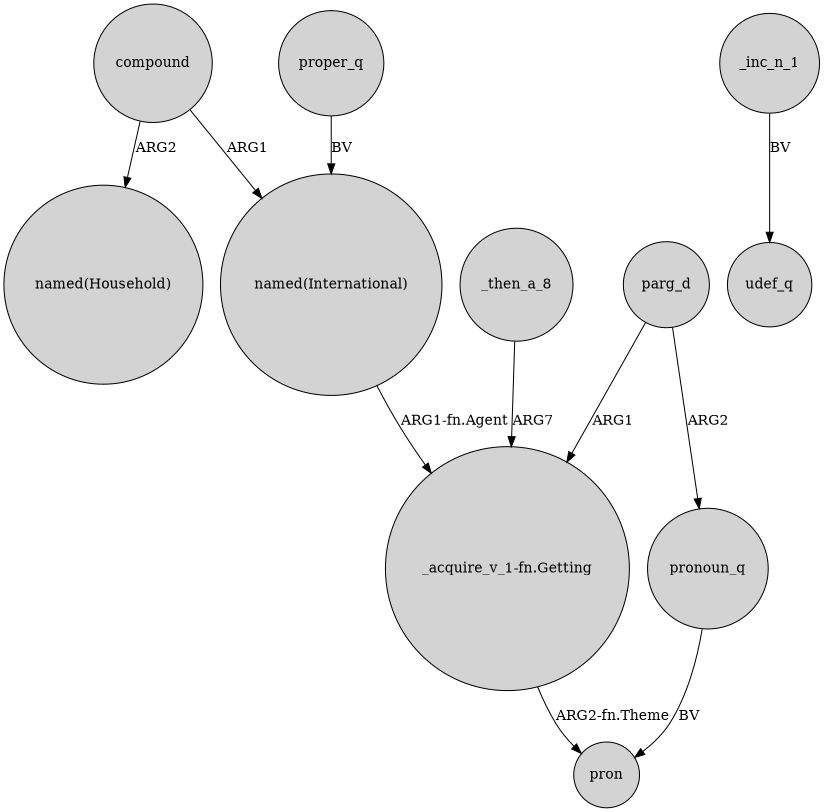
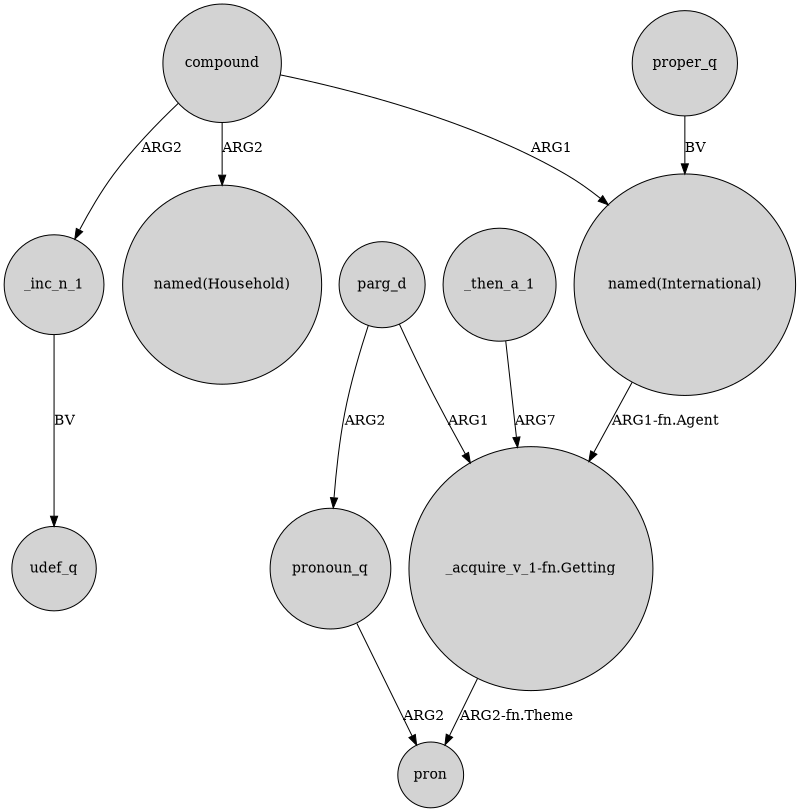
  digraph {
    node [shape=circle style=filled]
    compound
    "named(International)"
    _inc_n_1
    "named(Household)"
    "_acquire_v_1-fn.Getting"
    udef_q
-   _then_a_1 [label=_then_a_8]
+   _then_a_1
    pron
    proper_q
    parg_d
    pronoun_q
    compound -> "named(International)" [label=ARG1]
+   compound -> _inc_n_1 [label=ARG2]
    compound -> "named(Household)" [label=ARG2]
    "named(International)" -> "_acquire_v_1-fn.Getting" [label="ARG1-fn.Agent"]
    _inc_n_1 -> udef_q [label=BV]
    "_acquire_v_1-fn.Getting" -> pron [label="ARG2-fn.Theme"]
    _then_a_1 -> "_acquire_v_1-fn.Getting" [label=ARG7]
    proper_q -> "named(International)" [label=BV]
    parg_d -> "_acquire_v_1-fn.Getting" [label=ARG1]
    parg_d -> pronoun_q [label=ARG2]
-   pronoun_q -> pron [label=BV]
+   pronoun_q -> pron [label=ARG2]
  }
